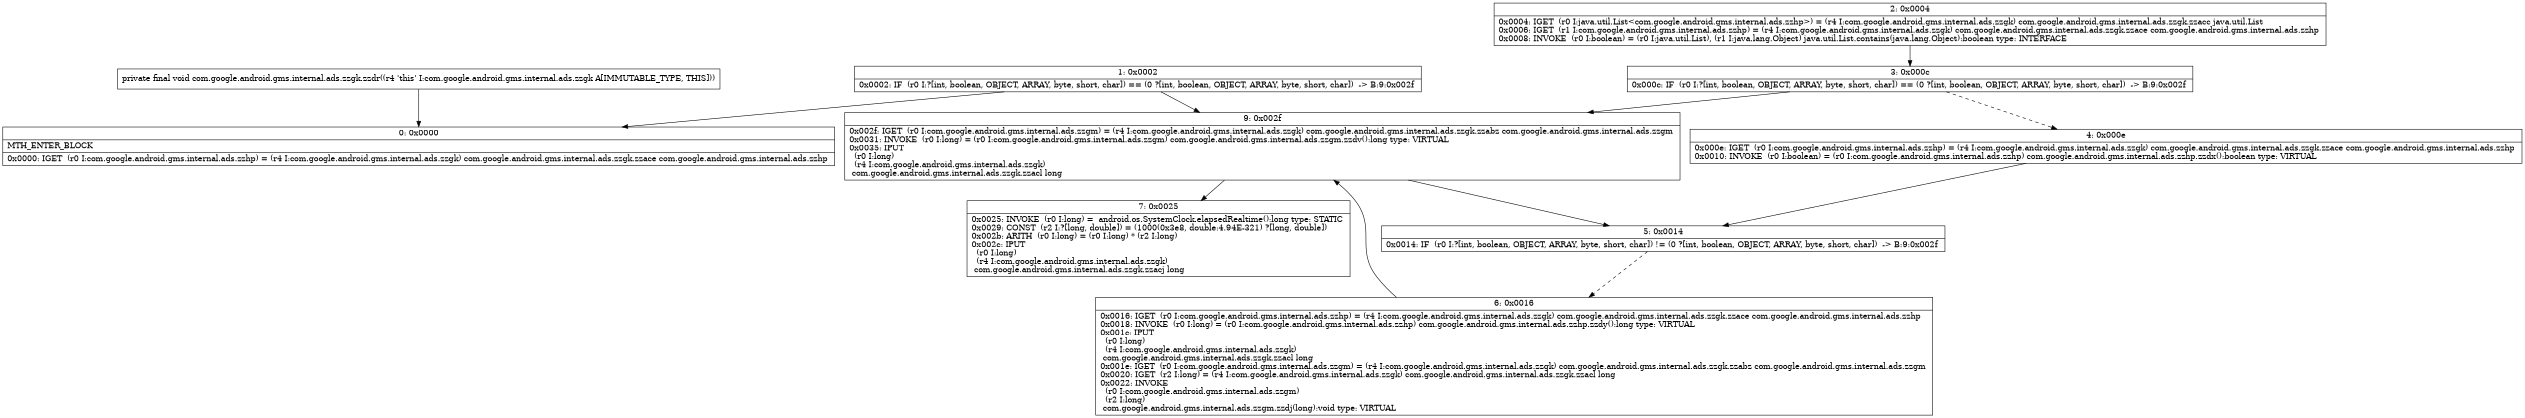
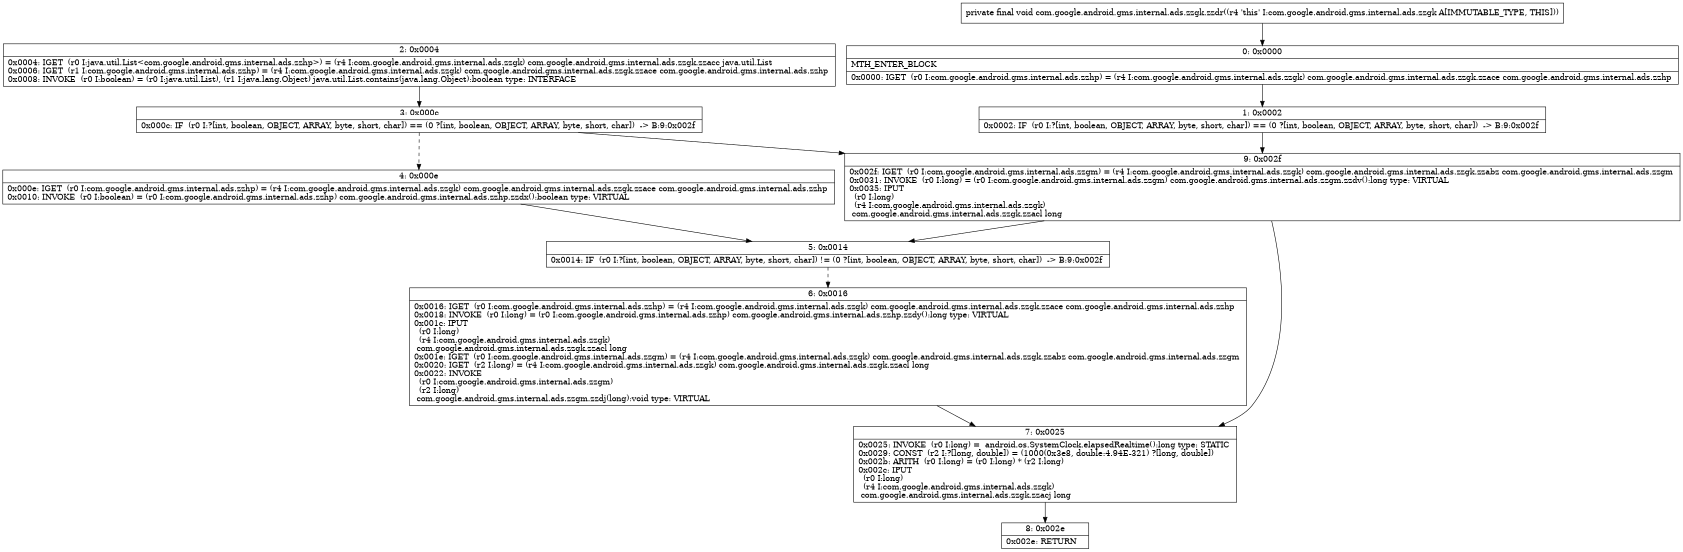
  digraph {
    node [shape=record]
    n1 [label="{0\:\ 0x0000|MTH_ENTER_BLOCK\l|0x0000: IGET  (r0 I:com.google.android.gms.internal.ads.zzhp) = (r4 I:com.google.android.gms.internal.ads.zzgk) com.google.android.gms.internal.ads.zzgk.zzace com.google.android.gms.internal.ads.zzhp \l}"]
    n2 [label="{1\:\ 0x0002|0x0002: IF  (r0 I:?[int, boolean, OBJECT, ARRAY, byte, short, char]) == (0 ?[int, boolean, OBJECT, ARRAY, byte, short, char])  \-\> B:9:0x002f \l}"]
    n3 [label="{9\:\ 0x002f|0x002f: IGET  (r0 I:com.google.android.gms.internal.ads.zzgm) = (r4 I:com.google.android.gms.internal.ads.zzgk) com.google.android.gms.internal.ads.zzgk.zzabz com.google.android.gms.internal.ads.zzgm \l0x0031: INVOKE  (r0 I:long) = (r0 I:com.google.android.gms.internal.ads.zzgm) com.google.android.gms.internal.ads.zzgm.zzdv():long type: VIRTUAL \l0x0035: IPUT  \l  (r0 I:long)\l  (r4 I:com.google.android.gms.internal.ads.zzgk)\l com.google.android.gms.internal.ads.zzgk.zzacl long \l}"]
    n4 [label="{2\:\ 0x0004|0x0004: IGET  (r0 I:java.util.List\<com.google.android.gms.internal.ads.zzhp\>) = (r4 I:com.google.android.gms.internal.ads.zzgk) com.google.android.gms.internal.ads.zzgk.zzacc java.util.List \l0x0006: IGET  (r1 I:com.google.android.gms.internal.ads.zzhp) = (r4 I:com.google.android.gms.internal.ads.zzgk) com.google.android.gms.internal.ads.zzgk.zzace com.google.android.gms.internal.ads.zzhp \l0x0008: INVOKE  (r0 I:boolean) = (r0 I:java.util.List), (r1 I:java.lang.Object) java.util.List.contains(java.lang.Object):boolean type: INTERFACE \l}"]
    n5 [label="{3\:\ 0x000c|0x000c: IF  (r0 I:?[int, boolean, OBJECT, ARRAY, byte, short, char]) == (0 ?[int, boolean, OBJECT, ARRAY, byte, short, char])  \-\> B:9:0x002f \l}"]
    n6 [label="{5\:\ 0x0014|0x0014: IF  (r0 I:?[int, boolean, OBJECT, ARRAY, byte, short, char]) != (0 ?[int, boolean, OBJECT, ARRAY, byte, short, char])  \-\> B:9:0x002f \l}"]
    n7 [label="{7\:\ 0x0025|0x0025: INVOKE  (r0 I:long) =  android.os.SystemClock.elapsedRealtime():long type: STATIC \l0x0029: CONST  (r2 I:?[long, double]) = (1000(0x3e8, double:4.94E\-321) ?[long, double]) \l0x002b: ARITH  (r0 I:long) = (r0 I:long) * (r2 I:long) \l0x002c: IPUT  \l  (r0 I:long)\l  (r4 I:com.google.android.gms.internal.ads.zzgk)\l com.google.android.gms.internal.ads.zzgk.zzacj long \l}"]
    n8 [label="{4\:\ 0x000e|0x000e: IGET  (r0 I:com.google.android.gms.internal.ads.zzhp) = (r4 I:com.google.android.gms.internal.ads.zzgk) com.google.android.gms.internal.ads.zzgk.zzace com.google.android.gms.internal.ads.zzhp \l0x0010: INVOKE  (r0 I:boolean) = (r0 I:com.google.android.gms.internal.ads.zzhp) com.google.android.gms.internal.ads.zzhp.zzdx():boolean type: VIRTUAL \l}"]
    n9 [label="{6\:\ 0x0016|0x0016: IGET  (r0 I:com.google.android.gms.internal.ads.zzhp) = (r4 I:com.google.android.gms.internal.ads.zzgk) com.google.android.gms.internal.ads.zzgk.zzace com.google.android.gms.internal.ads.zzhp \l0x0018: INVOKE  (r0 I:long) = (r0 I:com.google.android.gms.internal.ads.zzhp) com.google.android.gms.internal.ads.zzhp.zzdy():long type: VIRTUAL \l0x001c: IPUT  \l  (r0 I:long)\l  (r4 I:com.google.android.gms.internal.ads.zzgk)\l com.google.android.gms.internal.ads.zzgk.zzacl long \l0x001e: IGET  (r0 I:com.google.android.gms.internal.ads.zzgm) = (r4 I:com.google.android.gms.internal.ads.zzgk) com.google.android.gms.internal.ads.zzgk.zzabz com.google.android.gms.internal.ads.zzgm \l0x0020: IGET  (r2 I:long) = (r4 I:com.google.android.gms.internal.ads.zzgk) com.google.android.gms.internal.ads.zzgk.zzacl long \l0x0022: INVOKE  \l  (r0 I:com.google.android.gms.internal.ads.zzgm)\l  (r2 I:long)\l com.google.android.gms.internal.ads.zzgm.zzdj(long):void type: VIRTUAL \l}"]
+   n10 [label="{8\:\ 0x002e|0x002e: RETURN   \l}"]
    n11 [label="{private final void com.google.android.gms.internal.ads.zzgk.zzdr((r4 'this' I:com.google.android.gms.internal.ads.zzgk A[IMMUTABLE_TYPE, THIS])) }"]
-   n2 -> n1
+   n1 -> n2
    n2 -> n3
    n3 -> n6
    n3 -> n7
    n4 -> n5
    n5 -> n3
    n5 -> n8 [style=dashed]
    n6 -> n9 [style=dashed]
+   n7 -> n10
    n8 -> n6
-   n9 -> n3
+   n9 -> n7
    n11 -> n1
  }
